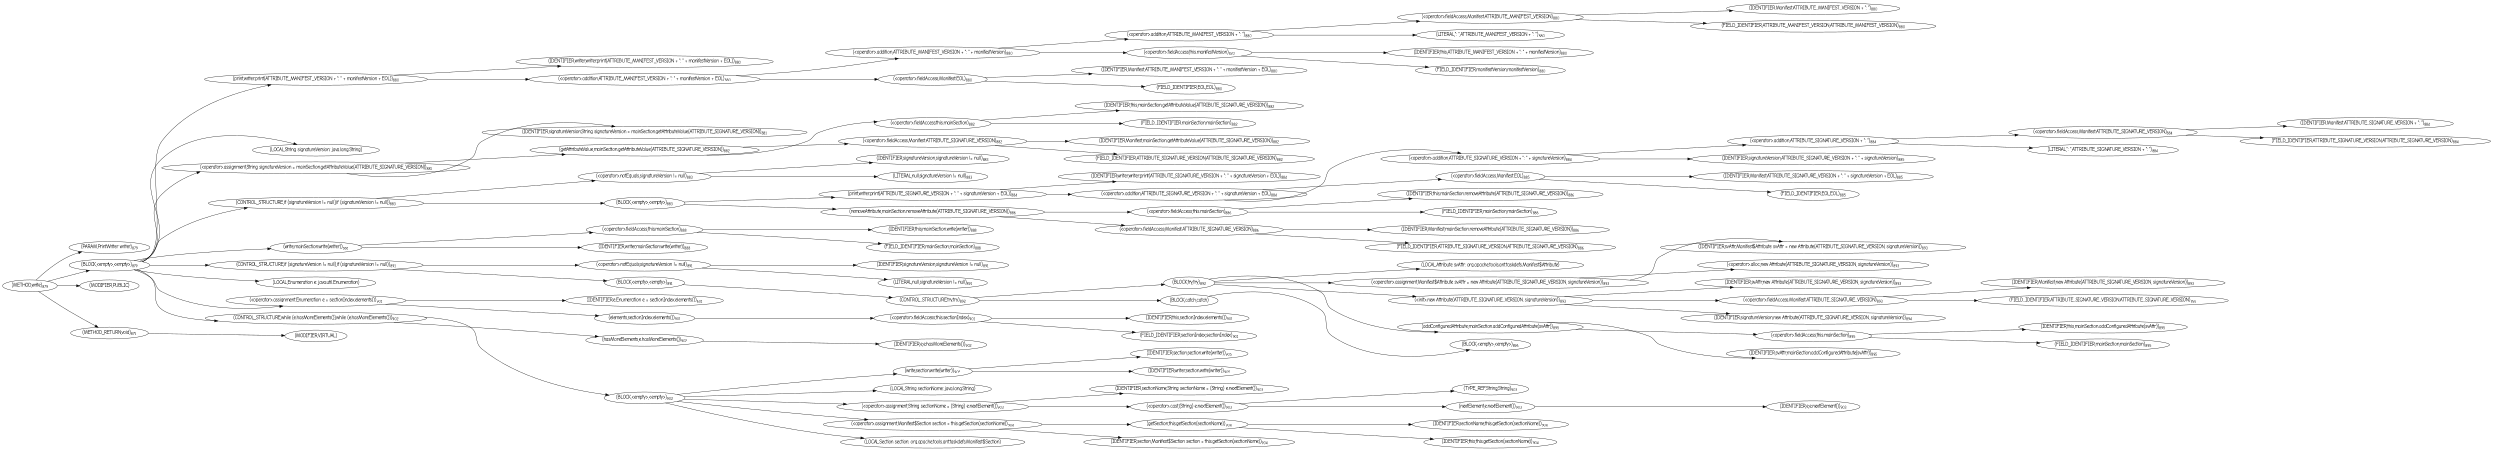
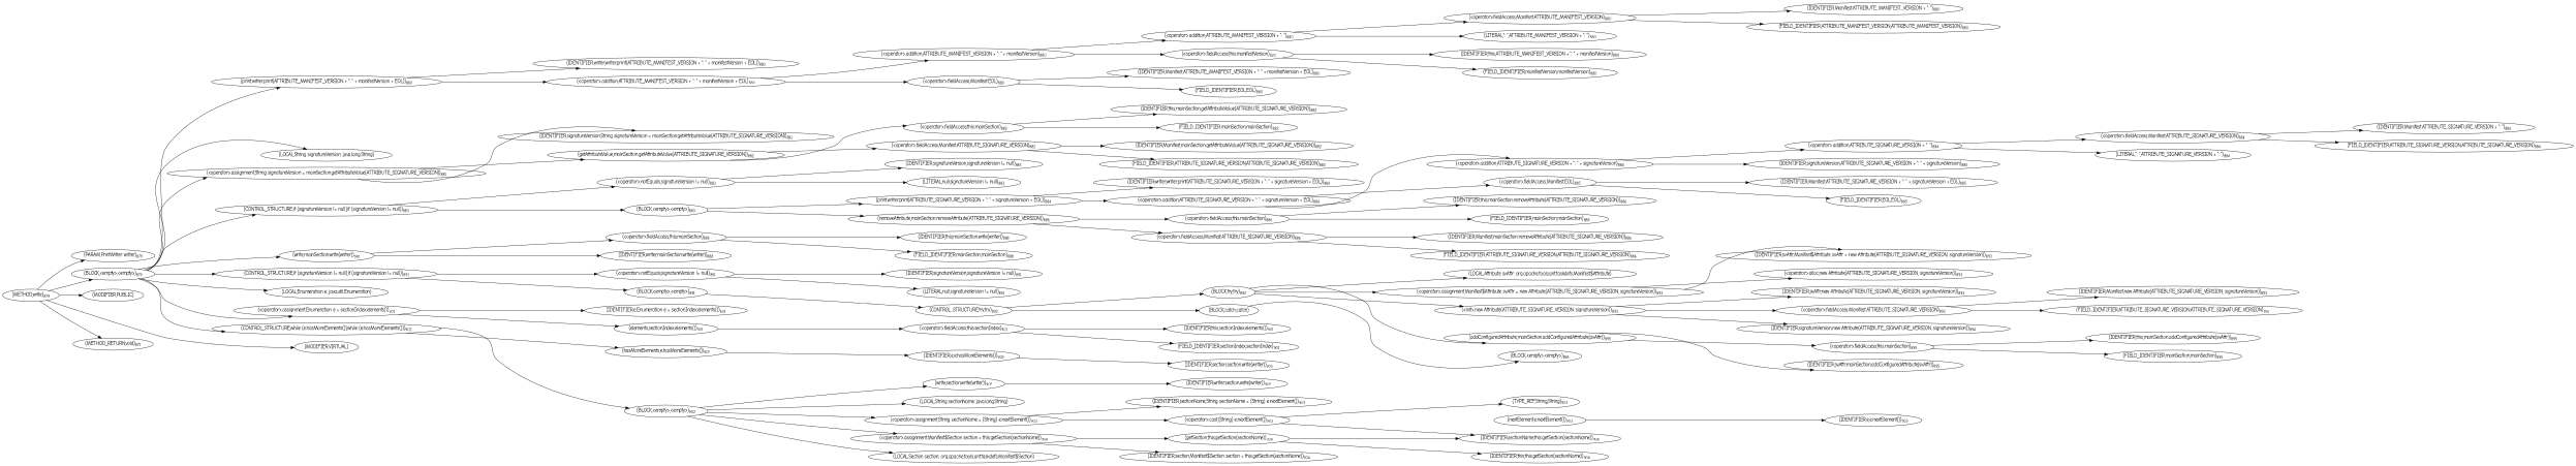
  digraph {
    fontname="Comic Neue"
    rankdir=LR
    node [fontname="Comic Neue"]
    edge [fontname="Comic Neue"]
    n1 [label=<(METHOD,write)<SUB>879</SUB>>]
    n2 [label=<(PARAM,PrintWriter writer)<SUB>879</SUB>>]
    n3 [label=<(BLOCK,&lt;empty&gt;,&lt;empty&gt;)<SUB>879</SUB>>]
    n4 [label=<(MODIFIER,PUBLIC)>]
    n5 [label=<(MODIFIER,VIRTUAL)>]
    n6 [label=<(METHOD_RETURN,void)<SUB>879</SUB>>]
    n7 [label=<(print,writer.print(ATTRIBUTE_MANIFEST_VERSION + &quot;: &quot; + manifestVersion + EOL))<SUB>880</SUB>>]
    n8 [label=<(LOCAL,String signatureVersion: java.lang.String)>]
    n9 [label=<(&lt;operator&gt;.assignment,String signatureVersion = mainSection.getAttributeValue(ATTRIBUTE_SIGNATURE_VERSION))<SUB>881</SUB>>]
    n10 [label=<(CONTROL_STRUCTURE,if (signatureVersion != null),if (signatureVersion != null))<SUB>883</SUB>>]
    n11 [label=<(write,mainSection.write(writer))<SUB>888</SUB>>]
    n12 [label=<(CONTROL_STRUCTURE,if (signatureVersion != null),if (signatureVersion != null))<SUB>891</SUB>>]
    n13 [label=<(LOCAL,Enumeration e: java.util.Enumeration)>]
    n14 [label=<(&lt;operator&gt;.assignment,Enumeration e = sectionIndex.elements())<SUB>901</SUB>>]
    n15 [label=<(CONTROL_STRUCTURE,while (e.hasMoreElements()),while (e.hasMoreElements()))<SUB>902</SUB>>]
    n16 [label=<(IDENTIFIER,writer,writer.print(ATTRIBUTE_MANIFEST_VERSION + &quot;: &quot; + manifestVersion + EOL))<SUB>880</SUB>>]
    n17 [label=<(&lt;operator&gt;.addition,ATTRIBUTE_MANIFEST_VERSION + &quot;: &quot; + manifestVersion + EOL)<SUB>880</SUB>>]
    n18 [label=<(IDENTIFIER,signatureVersion,String signatureVersion = mainSection.getAttributeValue(ATTRIBUTE_SIGNATURE_VERSION))<SUB>881</SUB>>]
    n19 [label=<(getAttributeValue,mainSection.getAttributeValue(ATTRIBUTE_SIGNATURE_VERSION))<SUB>882</SUB>>]
    n20 [label=<(&lt;operator&gt;.notEquals,signatureVersion != null)<SUB>883</SUB>>]
    n21 [label=<(BLOCK,&lt;empty&gt;,&lt;empty&gt;)<SUB>883</SUB>>]
    n22 [label=<(&lt;operator&gt;.fieldAccess,this.mainSection)<SUB>888</SUB>>]
    n23 [label=<(IDENTIFIER,writer,mainSection.write(writer))<SUB>888</SUB>>]
    n24 [label=<(&lt;operator&gt;.notEquals,signatureVersion != null)<SUB>891</SUB>>]
    n25 [label=<(BLOCK,&lt;empty&gt;,&lt;empty&gt;)<SUB>891</SUB>>]
    n26 [label=<(IDENTIFIER,e,Enumeration e = sectionIndex.elements())<SUB>601</SUB>>]
    n27 [label=<(elements,sectionIndex.elements())<SUB>901</SUB>>]
    n28 [label=<(hasMoreElements,e.hasMoreElements())<SUB>902</SUB>>]
    n29 [label=<(BLOCK,&lt;empty&gt;,&lt;empty&gt;)<SUB>902</SUB>>]
    n30 [label=<(&lt;operator&gt;.addition,ATTRIBUTE_MANIFEST_VERSION + &quot;: &quot; + manifestVersion)<SUB>880</SUB>>]
    n31 [label=<(&lt;operator&gt;.fieldAccess,Manifest.EOL)<SUB>880</SUB>>]
    n32 [label=<(&lt;operator&gt;.addition,ATTRIBUTE_MANIFEST_VERSION + &quot;: &quot;)<SUB>880</SUB>>]
    n33 [label=<(&lt;operator&gt;.fieldAccess,this.manifestVersion)<SUB>820</SUB>>]
    n34 [label=<(IDENTIFIER,Manifest,ATTRIBUTE_MANIFEST_VERSION + &quot;: &quot; + manifestVersion + EOL)<SUB>880</SUB>>]
    n35 [label=<(FIELD_IDENTIFIER,EOL,EOL)<SUB>880</SUB>>]
    n36 [label=<(&lt;operator&gt;.fieldAccess,Manifest.ATTRIBUTE_MANIFEST_VERSION)<SUB>880</SUB>>]
    n37 [label=<(LITERAL,&quot;: &quot;,ATTRIBUTE_MANIFEST_VERSION + &quot;: &quot;)<SUB>880</SUB>>]
    n38 [label=<(IDENTIFIER,this,ATTRIBUTE_MANIFEST_VERSION + &quot;: &quot; + manifestVersion)<SUB>880</SUB>>]
    n39 [label=<(FIELD_IDENTIFIER,manifestVersion,manifestVersion)<SUB>880</SUB>>]
    n40 [label=<(IDENTIFIER,Manifest,ATTRIBUTE_MANIFEST_VERSION + &quot;: &quot;)<SUB>880</SUB>>]
    n41 [label=<(FIELD_IDENTIFIER,ATTRIBUTE_MANIFEST_VERSION,ATTRIBUTE_MANIFEST_VERSION)<SUB>880</SUB>>]
    n42 [label=<(&lt;operator&gt;.fieldAccess,this.mainSection)<SUB>882</SUB>>]
    n43 [label=<(&lt;operator&gt;.fieldAccess,Manifest.ATTRIBUTE_SIGNATURE_VERSION)<SUB>882</SUB>>]
    n44 [label=<(IDENTIFIER,this,mainSection.getAttributeValue(ATTRIBUTE_SIGNATURE_VERSION))<SUB>882</SUB>>]
    n45 [label=<(FIELD_IDENTIFIER,mainSection,mainSection)<SUB>882</SUB>>]
    n46 [label=<(IDENTIFIER,Manifest,mainSection.getAttributeValue(ATTRIBUTE_SIGNATURE_VERSION))<SUB>882</SUB>>]
    n47 [label=<(FIELD_IDENTIFIER,ATTRIBUTE_SIGNATURE_VERSION,ATTRIBUTE_SIGNATURE_VERSION)<SUB>882</SUB>>]
    n48 [label=<(IDENTIFIER,signatureVersion,signatureVersion != null)<SUB>883</SUB>>]
    n49 [label=<(LITERAL,null,signatureVersion != null)<SUB>883</SUB>>]
    n50 [label=<(print,writer.print(ATTRIBUTE_SIGNATURE_VERSION + &quot;: &quot; + signatureVersion + EOL))<SUB>884</SUB>>]
    n51 [label=<(removeAttribute,mainSection.removeAttribute(ATTRIBUTE_SIGNATURE_VERSION))<SUB>886</SUB>>]
    n52 [label=<(IDENTIFIER,writer,writer.print(ATTRIBUTE_SIGNATURE_VERSION + &quot;: &quot; + signatureVersion + EOL))<SUB>884</SUB>>]
    n53 [label=<(&lt;operator&gt;.addition,ATTRIBUTE_SIGNATURE_VERSION + &quot;: &quot; + signatureVersion + EOL)<SUB>884</SUB>>]
    n54 [label=<(&lt;operator&gt;.fieldAccess,this.mainSection)<SUB>886</SUB>>]
    n55 [label=<(&lt;operator&gt;.fieldAccess,Manifest.ATTRIBUTE_SIGNATURE_VERSION)<SUB>886</SUB>>]
    n56 [label=<(&lt;operator&gt;.addition,ATTRIBUTE_SIGNATURE_VERSION + &quot;: &quot; + signatureVersion)<SUB>884</SUB>>]
    n57 [label=<(&lt;operator&gt;.fieldAccess,Manifest.EOL)<SUB>885</SUB>>]
    n58 [label=<(&lt;operator&gt;.addition,ATTRIBUTE_SIGNATURE_VERSION + &quot;: &quot;)<SUB>884</SUB>>]
    n59 [label=<(IDENTIFIER,signatureVersion,ATTRIBUTE_SIGNATURE_VERSION + &quot;: &quot; + signatureVersion)<SUB>885</SUB>>]
    n60 [label=<(IDENTIFIER,Manifest,ATTRIBUTE_SIGNATURE_VERSION + &quot;: &quot; + signatureVersion + EOL)<SUB>885</SUB>>]
    n61 [label=<(FIELD_IDENTIFIER,EOL,EOL)<SUB>885</SUB>>]
    n62 [label=<(&lt;operator&gt;.fieldAccess,Manifest.ATTRIBUTE_SIGNATURE_VERSION)<SUB>884</SUB>>]
    n63 [label=<(LITERAL,&quot;: &quot;,ATTRIBUTE_SIGNATURE_VERSION + &quot;: &quot;)<SUB>884</SUB>>]
    n64 [label=<(IDENTIFIER,Manifest,ATTRIBUTE_SIGNATURE_VERSION + &quot;: &quot;)<SUB>884</SUB>>]
    n65 [label=<(FIELD_IDENTIFIER,ATTRIBUTE_SIGNATURE_VERSION,ATTRIBUTE_SIGNATURE_VERSION)<SUB>884</SUB>>]
    n66 [label=<(IDENTIFIER,this,mainSection.removeAttribute(ATTRIBUTE_SIGNATURE_VERSION))<SUB>886</SUB>>]
    n67 [label=<(FIELD_IDENTIFIER,mainSection,mainSection)<SUB>886</SUB>>]
    n68 [label=<(IDENTIFIER,Manifest,mainSection.removeAttribute(ATTRIBUTE_SIGNATURE_VERSION))<SUB>886</SUB>>]
    n69 [label=<(FIELD_IDENTIFIER,ATTRIBUTE_SIGNATURE_VERSION,ATTRIBUTE_SIGNATURE_VERSION)<SUB>886</SUB>>]
    n70 [label=<(IDENTIFIER,this,mainSection.write(writer))<SUB>888</SUB>>]
    n71 [label=<(FIELD_IDENTIFIER,mainSection,mainSection)<SUB>888</SUB>>]
    n72 [label=<(IDENTIFIER,signatureVersion,signatureVersion != null)<SUB>891</SUB>>]
    n73 [label=<(LITERAL,null,signatureVersion != null)<SUB>891</SUB>>]
    n74 [label=<(CONTROL_STRUCTURE,try,try)<SUB>892</SUB>>]
    n75 [label=<(BLOCK,try,try)<SUB>892</SUB>>]
    n76 [label=<(BLOCK,catch,catch)>]
    n77 [label=<(LOCAL,Attribute svAttr: org.apache.tools.ant.taskdefs.Manifest$Attribute)>]
    n78 [label=<(&lt;operator&gt;.assignment,Manifest$Attribute svAttr = new Attribute(ATTRIBUTE_SIGNATURE_VERSION, signatureVersion))<SUB>893</SUB>>]
    n79 [label=<(&lt;init&gt;,new Attribute(ATTRIBUTE_SIGNATURE_VERSION, signatureVersion))<SUB>893</SUB>>]
    n80 [label=<(addConfiguredAttribute,mainSection.addConfiguredAttribute(svAttr))<SUB>895</SUB>>]
    n81 [label=<(BLOCK,&lt;empty&gt;,&lt;empty&gt;)<SUB>896</SUB>>]
    n82 [label=<(IDENTIFIER,svAttr,Manifest$Attribute svAttr = new Attribute(ATTRIBUTE_SIGNATURE_VERSION, signatureVersion))<SUB>893</SUB>>]
    n83 [label=<(&lt;operator&gt;.alloc,new Attribute(ATTRIBUTE_SIGNATURE_VERSION, signatureVersion))<SUB>893</SUB>>]
    n84 [label=<(IDENTIFIER,svAttr,new Attribute(ATTRIBUTE_SIGNATURE_VERSION, signatureVersion))<SUB>893</SUB>>]
    n85 [label=<(&lt;operator&gt;.fieldAccess,Manifest.ATTRIBUTE_SIGNATURE_VERSION)<SUB>893</SUB>>]
    n86 [label=<(IDENTIFIER,signatureVersion,new Attribute(ATTRIBUTE_SIGNATURE_VERSION, signatureVersion))<SUB>894</SUB>>]
    n87 [label=<(&lt;operator&gt;.fieldAccess,this.mainSection)<SUB>895</SUB>>]
    n88 [label=<(IDENTIFIER,svAttr,mainSection.addConfiguredAttribute(svAttr))<SUB>895</SUB>>]
    n89 [label=<(IDENTIFIER,Manifest,new Attribute(ATTRIBUTE_SIGNATURE_VERSION, signatureVersion))<SUB>893</SUB>>]
    n90 [label=<(FIELD_IDENTIFIER,ATTRIBUTE_SIGNATURE_VERSION,ATTRIBUTE_SIGNATURE_VERSION)<SUB>893</SUB>>]
    n91 [label=<(IDENTIFIER,this,mainSection.addConfiguredAttribute(svAttr))<SUB>895</SUB>>]
    n92 [label=<(FIELD_IDENTIFIER,mainSection,mainSection)<SUB>895</SUB>>]
    n93 [label=<(&lt;operator&gt;.fieldAccess,this.sectionIndex)<SUB>901</SUB>>]
    n94 [label=<(IDENTIFIER,this,sectionIndex.elements())<SUB>901</SUB>>]
    n95 [label=<(FIELD_IDENTIFIER,sectionIndex,sectionIndex)<SUB>901</SUB>>]
    n96 [label=<(IDENTIFIER,e,e.hasMoreElements())<SUB>902</SUB>>]
    n97 [label=<(LOCAL,String sectionName: java.lang.String)>]
    n98 [label=<(&lt;operator&gt;.assignment,String sectionName = (String) e.nextElement())<SUB>903</SUB>>]
    n99 [label=<(LOCAL,Section section: org.apache.tools.ant.taskdefs.Manifest$Section)>]
    n100 [label=<(&lt;operator&gt;.assignment,Manifest$Section section = this.getSection(sectionName))<SUB>904</SUB>>]
    n101 [label=<(write,section.write(writer))<SUB>905</SUB>>]
    n102 [label=<(IDENTIFIER,sectionName,String sectionName = (String) e.nextElement())<SUB>903</SUB>>]
    n103 [label=<(&lt;operator&gt;.cast,(String) e.nextElement())<SUB>903</SUB>>]
    n104 [label=<(IDENTIFIER,section,Manifest$Section section = this.getSection(sectionName))<SUB>904</SUB>>]
    n105 [label=<(getSection,this.getSection(sectionName))<SUB>904</SUB>>]
    n106 [label=<(IDENTIFIER,section,section.write(writer))<SUB>905</SUB>>]
    n107 [label=<(IDENTIFIER,writer,section.write(writer))<SUB>905</SUB>>]
    n108 [label=<(TYPE_REF,String,String)<SUB>903</SUB>>]
    n109 [label=<(nextElement,e.nextElement())<SUB>903</SUB>>]
    n110 [label=<(IDENTIFIER,e,e.nextElement())<SUB>903</SUB>>]
    n111 [label=<(IDENTIFIER,this,this.getSection(sectionName))<SUB>904</SUB>>]
    n112 [label=<(IDENTIFIER,sectionName,this.getSection(sectionName))<SUB>904</SUB>>]
    n1 -> n2
    n1 -> n3
    n1 -> n4
-   n6 -> n5
+   n1 -> n5
    n1 -> n6
    n3 -> n7
    n3 -> n8
    n3 -> n9
    n3 -> n10
    n3 -> n11
    n3 -> n12
    n3 -> n13
    n3 -> n14
    n3 -> n15
    n7 -> n16
    n7 -> n17
    n9 -> n18
    n9 -> n19
    n10 -> n20
    n10 -> n21
    n11 -> n22
    n11 -> n23
    n12 -> n24
    n12 -> n25
    n14 -> n26
    n14 -> n27
    n15 -> n28
    n15 -> n29
    n17 -> n30
    n17 -> n31
    n19 -> n42
    n19 -> n43
    n20 -> n48
    n20 -> n49
    n21 -> n50
    n21 -> n51
    n22 -> n70
    n22 -> n71
    n24 -> n72
    n24 -> n73
    n25 -> n74
    n27 -> n93
    n28 -> n96
    n29 -> n97
    n29 -> n98
    n29 -> n99
    n29 -> n100
    n29 -> n101
    n30 -> n32
    n30 -> n33
    n31 -> n34
    n31 -> n35
    n32 -> n36
    n32 -> n37
    n33 -> n38
    n33 -> n39
    n36 -> n40
    n36 -> n41
    n42 -> n44
    n42 -> n45
    n43 -> n46
    n43 -> n47
    n50 -> n52
    n50 -> n53
    n51 -> n54
    n51 -> n55
    n53 -> n56
    n53 -> n57
    n54 -> n66
    n54 -> n67
    n55 -> n68
    n55 -> n69
    n56 -> n58
    n56 -> n59
    n57 -> n60
    n57 -> n61
    n58 -> n62
    n58 -> n63
    n62 -> n64
    n62 -> n65
    n74 -> n75
    n74 -> n76
    n75 -> n77
    n75 -> n78
    n75 -> n79
    n75 -> n80
    n76 -> n81
    n78 -> n82
    n78 -> n83
    n79 -> n84
    n79 -> n85
    n79 -> n86
    n80 -> n87
    n80 -> n88
    n85 -> n89
    n85 -> n90
    n87 -> n91
    n87 -> n92
    n93 -> n94
    n93 -> n95
    n98 -> n102
    n98 -> n103
    n100 -> n104
    n100 -> n105
-   n101 -> n106
+   n96 -> n106
    n101 -> n107
    n103 -> n108
-   n103 -> n109
+   n103 -> n112
    n105 -> n111
    n105 -> n112
    n109 -> n110
  }
